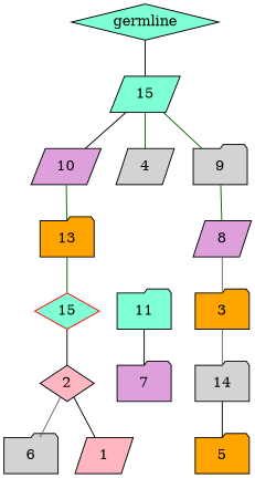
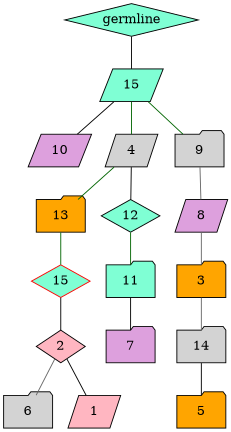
  graph {
    rankdir=UD
    splines=line
    node [fillcolor=aquamarine shape=folder style=filled]
    edge [color=black]
    n1 [label=germline shape=diamond]
    n2 [label=15 shape=parallelogram]
    n3 [fillcolor=plum label=10 shape=parallelogram]
    n4 [fillcolor=lightgrey label=4 shape=parallelogram]
    n5 [fillcolor=lightgrey label=9]
    n6 [fillcolor=orange label=13]
+   n7 [label=12 shape=diamond]
    n8 [fillcolor=plum label=8 shape=parallelogram]
    n9 [color=red label=15 shape=diamond]
    n10 [fillcolor=lightpink label=2 shape=diamond]
    n11 [fillcolor=lightgrey label=6]
    n12 [fillcolor=lightpink label=1 shape=parallelogram]
    n13 [label=11]
    n14 [fillcolor=plum label=7]
    n15 [fillcolor=orange label=3]
    n16 [fillcolor=lightgrey label=14]
    n17 [fillcolor=orange label=5]
    n1 -- n2
    n2 -- n3
    n2 -- n4 [color=darkgreen]
    n2 -- n5 [color=darkgreen]
-   n3 -- n6 [color=darkgreen]
-   n5 -- n8 [color=darkgreen]
+   n4 -- n6 [color=darkgreen]
+   n4 -- n7
+   n5 -- n8 [color=gray40]
    n6 -- n9 [color=darkgreen]
+   n7 -- n13 [color=darkgreen]
    n8 -- n15 [color=gray40]
    n9 -- n10
    n10 -- n11 [color=gray40]
    n10 -- n12
    n13 -- n14
    n15 -- n16 [color=gray40]
    n16 -- n17
  }
